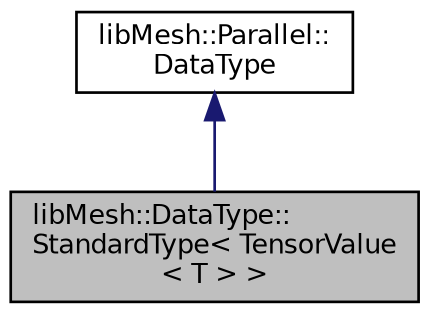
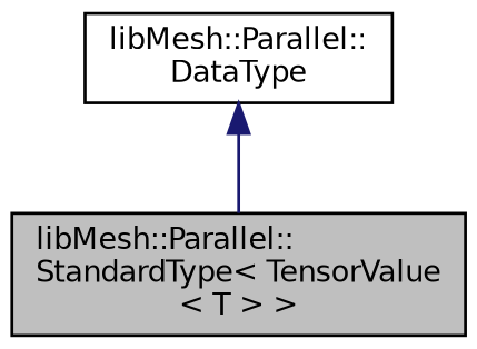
  digraph {
    node [color=black fontname=Helvetica fontsize=10 shape=record style=filled]
-   n1 [fillcolor=grey75 fontcolor=black height=0.2 label="libMesh::DataType::\lStandardType\< TensorValue\l\< T \> \>" width=0.4]
+   n1 [fillcolor=grey75 fontcolor=black height=0.2 label="libMesh::Parallel::\lStandardType\< TensorValue\l\< T \> \>" width=0.4]
    n2 [fillcolor=white height=0.2 label="libMesh::Parallel::\lDataType" width=0.4]
    n2 -> n1 [color=midnightblue dir=back fontname=Helvetica fontsize=10 labelfontname=Helvetica labelfontsize=10 style=solid]
  }
